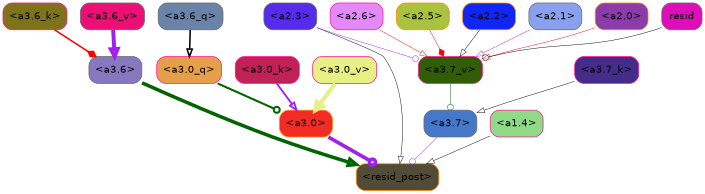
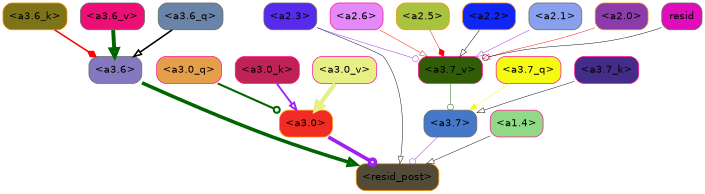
  strict digraph {
    splines=true
    node [color=deeppink fontname=Helvetica shape=box style="filled, rounded"]
    edge [arrowhead=onormal color=black penwidth=0.6]
    "<a3.7>" [color=gray40 fillcolor="#4578c8"]
    "<resid_post>" [color=darkorange fillcolor="#524b37"]
    "<a3.6>" [color=gray40 fillcolor="#8578be"]
    "<a3.0>" [color=darkorange fillcolor="#f02c24"]
    "<a2.3>" [color=gray40 fillcolor="#572beb"]
    "<a3.7_v>" [fillcolor="#315d06"]
    "<a1.4>" [fillcolor="#90da87"]
+   "<a3.7_q>" [fillcolor="#f4fa12"]
    "<a3.6_q>" [color=gray40 fillcolor="#6a83a8"]
    "<a3.0_q>" [fillcolor="#e59f4a"]
    "<a3.7_k>" [fillcolor="#432c8a"]
-   "<a3.6_k>" [fillcolor="#7e7318"]
+   "<a3.6_k>" [color=darkorange fillcolor="#7e7318"]
    "<a3.0_k>" [fillcolor="#c02258"]
    "<a3.6_v>" [color=gray40 fillcolor="#ed0f76"]
    "<a3.0_v>" [fillcolor="#e7f085"]
    "<a2.6>" [fillcolor="#e489fa"]
    "<a2.5>" [color=darkorange fillcolor="#a9c23f"]
    "<a2.2>" [color=darkorange fillcolor="#1026f5"]
    "<a2.1>" [color=gray40 fillcolor="#89a0ee"]
    "<a2.0>" [color=darkorange fillcolor="#8c3caa"]
    n21 [color=gray40 fillcolor="#df0dba" label=resid]
    "<a3.7>" -> "<resid_post>" [arrowhead=odot color=purple]
    "<a3.6>" -> "<resid_post>" [color=darkgreen penwidth=4.753257989883423]
    "<a3.0>" -> "<resid_post>" [arrowhead=odot color=purple penwidth=4.90053927898407]
    "<a2.3>" -> "<resid_post>"
    "<a2.3>" -> "<a3.7_v>" [arrowhead=odot color=purple]
    "<a3.7_v>" -> "<a3.7>" [arrowhead=odot color=darkgreen]
    "<a1.4>" -> "<resid_post>"
-   "<a3.6_q>" -> "<a3.0_q>" [penwidth=2.091020345687866]
+   "<a3.7_q>" -> "<a3.7>" [color="#f4fa12" arrowhead=""]
+   "<a3.6_q>" -> "<a3.6>" [penwidth=2.091020345687866]
    "<a3.0_q>" -> "<a3.0>" [arrowhead=odot color=darkgreen penwidth=2.7421876192092896]
    "<a3.7_k>" -> "<a3.7>"
    "<a3.6_k>" -> "<a3.6>" [arrowhead=diamond color=red penwidth=2.048597991466522]
    "<a3.0_k>" -> "<a3.0>" [color=purple penwidth=2.476402521133423]
-   "<a3.6_v>" -> "<a3.6>" [color=purple penwidth=5.2550448179244995]
+   "<a3.6_v>" -> "<a3.6>" [color=darkgreen penwidth=5.2550448179244995]
    "<a3.0_v>" -> "<a3.0>" [color="#e7f085" penwidth=5.652270674705505 arrowhead=""]
    "<a2.6>" -> "<a3.7_v>" [color=red]
    "<a2.5>" -> "<a3.7_v>" [arrowhead=diamond color=red]
    "<a2.2>" -> "<a3.7_v>"
    "<a2.1>" -> "<a3.7_v>" [color=purple]
    "<a2.0>" -> "<a3.7_v>" [color=red]
    n21 -> "<a3.7_v>" [arrowhead=odot]
  }
